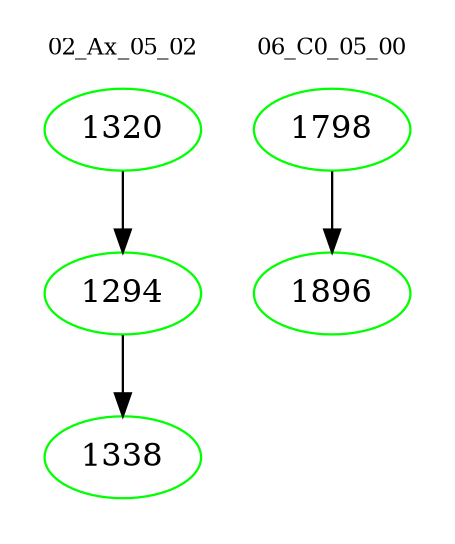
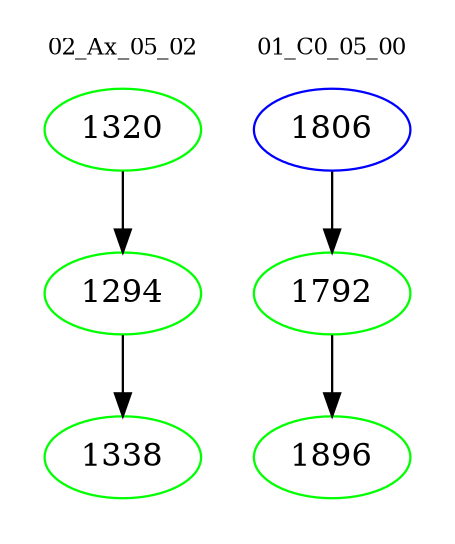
  digraph {
    node [color=green]
    edge [color=black]
    n1 [label=1320]
    n2 [label=1294]
    n3 [label=1338]
-   n5 [label=1798]
+   n4 [color=blue label=1806]
+   n5 [label=1792]
    n6 [label=1896]
    subgraph cluster_1 {
      color=white
      fontsize=10
      label="02_Ax_05_02"
      n1
      n2
      n3
    }
    subgraph cluster_2 {
      color=white
      fontsize=10
-     label="06_C0_05_00"
+     label="01_C0_05_00"
+     n4
      n5
      n6
    }
    n1 -> n2
    n2 -> n3
+   n4 -> n5
    n5 -> n6
  }
